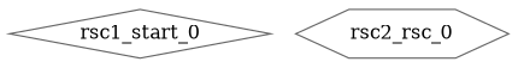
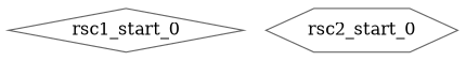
  digraph {
    node [color=gray40 fontcolor=black]
    rsc1_start_0 [shape=diamond]
-   rsc2_start_0 [shape=hexagon label=rsc2_rsc_0]
+   rsc2_start_0 [shape=hexagon]
  }
